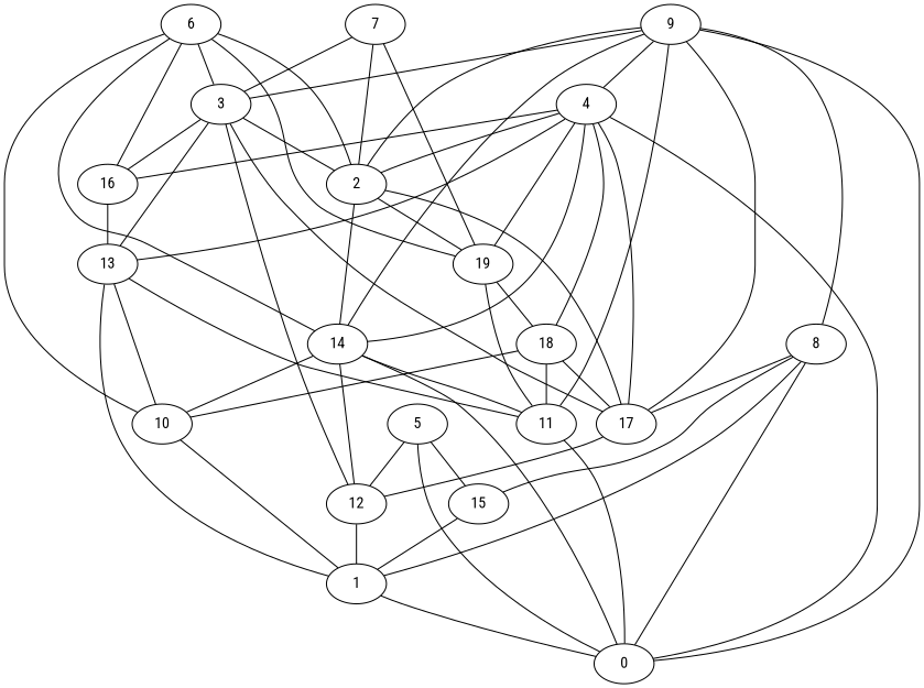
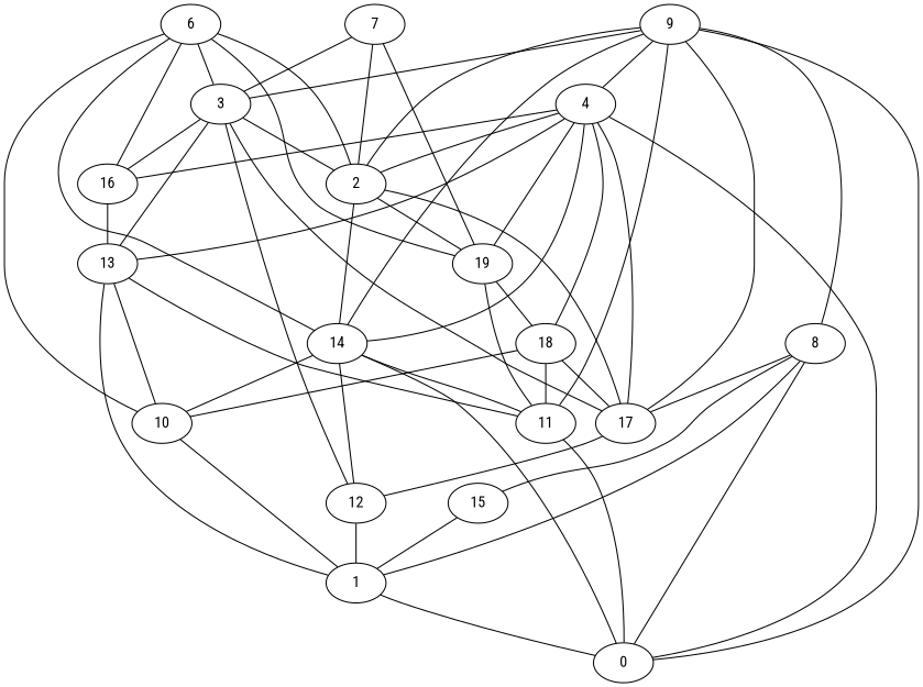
  digraph {
    fontname="Roboto Condensed"
    node [fontname="Roboto Condensed"]
    edge [color=black dir=none fontname="Roboto Condensed"]
    8
    17
    15
    1
    0
    12
-   5
    14
    10
    11
    13
    7
    3
    2
    19
    16
    4
    18
    9
    6
    subgraph sub_1 {
      8
      17
      15
      1
      0
      12
-     5
      14
      10
      11
      13
      7
      3
      2
      19
      16
      4
      18
      9
      6
    }
    8 -> 17
    8 -> 15
    8 -> 1
    8 -> 0
    17 -> 12
    15 -> 1
    1 -> 0
    12 -> 1
-   5 -> 15
-   5 -> 0
-   5 -> 12
    14 -> 0
    14 -> 12
    14 -> 10
    14 -> 11
    10 -> 1
    11 -> 0
    13 -> 1
    13 -> 10
    13 -> 11
    7 -> 3
    7 -> 2
    7 -> 19
    3 -> 17
    3 -> 12
    3 -> 13
    3 -> 2
    3 -> 16
    2 -> 17
    2 -> 14
    2 -> 19
    19 -> 11
    19 -> 18
    16 -> 13
    4 -> 17
    4 -> 0
    4 -> 14
    4 -> 13
    4 -> 2
    4 -> 19
    4 -> 16
    4 -> 18
    18 -> 17
    18 -> 10
    18 -> 11
    9 -> 8
    9 -> 17
    9 -> 0
    9 -> 14
    9 -> 11
    9 -> 3
    9 -> 2
    9 -> 4
    6 -> 14
    6 -> 10
    6 -> 3
    6 -> 2
    6 -> 19
    6 -> 16
  }
